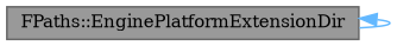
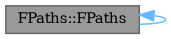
  digraph {
    rankdir=TB
    fontname="DejaVu Serif"
-   n1 [color=gray40 fillcolor=grey60 fontcolor=black fontname="DejaVu Serif" fontsize=10 height=0.2 label="FPaths::EnginePlatformExtensionDir" shape=box style=filled width=0.4]
+   n1 [color=gray40 fillcolor=grey60 fontcolor=black fontname="DejaVu Serif" fontsize=10 height=0.2 label="FPaths::FPaths" shape=box style=filled width=0.4]
    n1 -> n1 [color=steelblue1 dir=back fontname="DejaVu Serif" fontsize=10 labelfontname=Helvetica labelfontsize=10 style=solid]
  }
